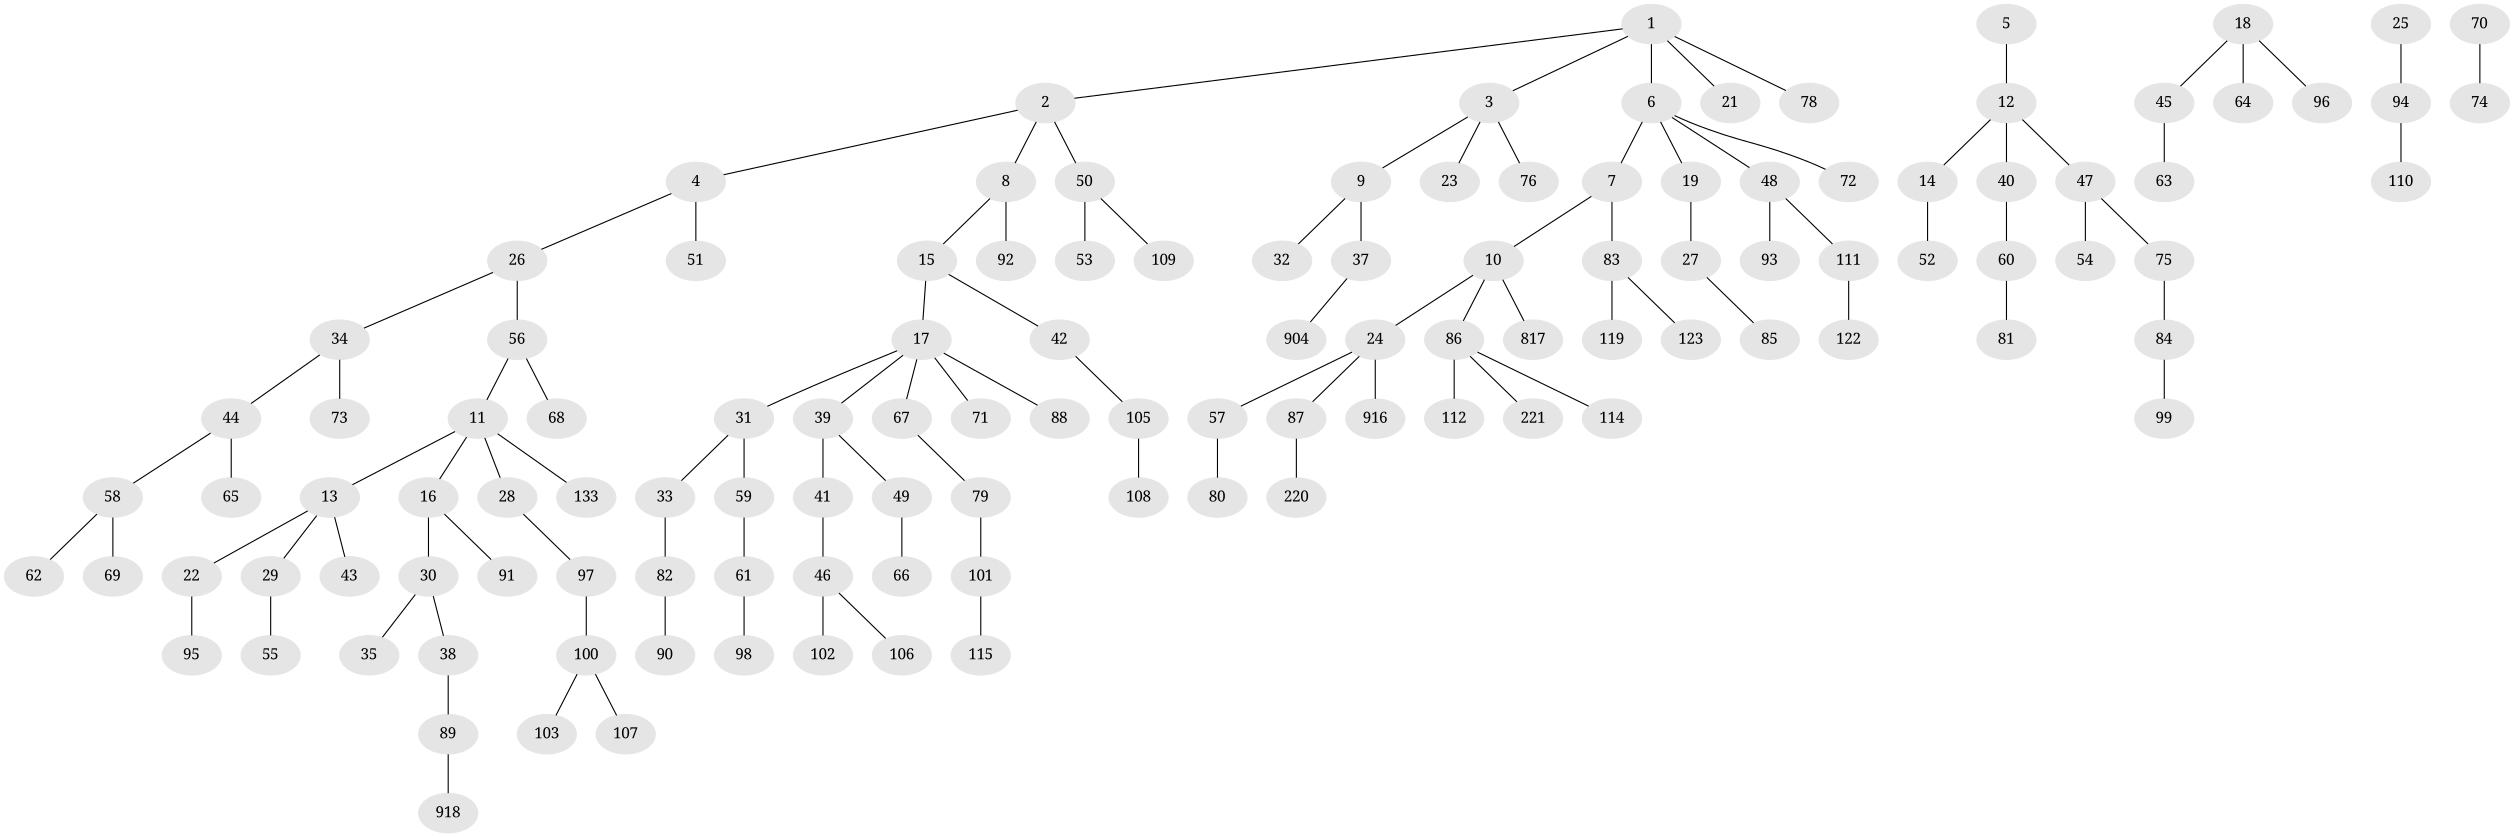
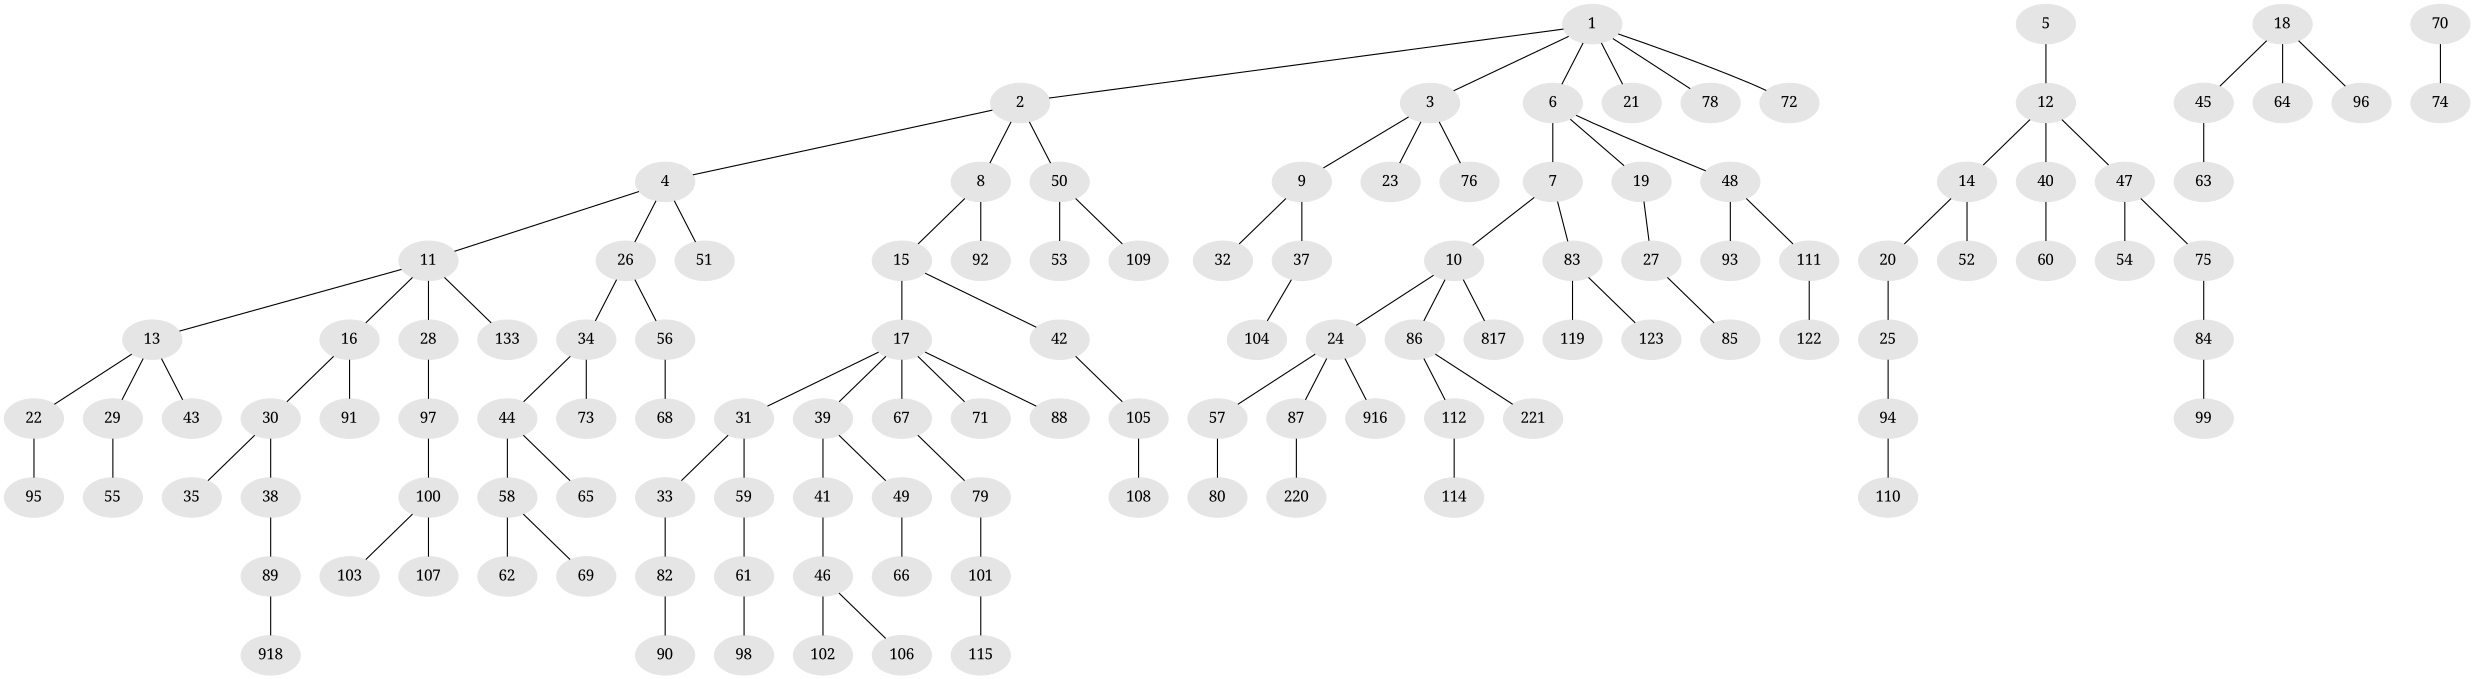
  graph {
    fontname="Noto Serif"
    node [color=gray90 fontname="Noto Serif" style=filled]
    edge [fontname="Noto Serif"]
    1
    2
    3
    6
    21
    78
    4
    8
    50
    9
    23
    76
    7
    19
    48
    72
    11
    26
    51
    15
    92
    53
    109
    5
    12
    32
    37
    13
    16
    28
    n31 [label=133]
    34
    56
    14
    40
    47
    10
    83
    27
    93
    111
    24
    86
    n44 [label=817]
    119
    123
    17
    42
-   104 [label=904]
+   104
    57
    87
    n52 [label=916]
    112
    n54 [label=221]
    22
    29
    43
    30
    91
    97
+   20
    52
    18
    45
    64
    96
    60
    54
    75
    95
    55
    25
    31
    39
    67
    71
    88
    105
    35
    38
    33
    59
    41
    49
    79
    63
    85
    94
    80
    70
    74
    n92 [label=220]
    110
    44
    73
    68
    100
    89
    82
    61
    98
    90
    58
    65
    n105 [label=918]
    46
    66
-   81
    102
    106
    108
    62
    69
    84
    122
    101
    99
    115
    114
    103
    107
    1 -- 2
    1 -- 3
    1 -- 6
    1 -- 21
    1 -- 78
    2 -- 4
    2 -- 8
    2 -- 50
    3 -- 9
    3 -- 23
    3 -- 76
    6 -- 7
    6 -- 19
    6 -- 48
-   6 -- 72
-   56 -- 11
+   1 -- 72
+   4 -- 11
    4 -- 26
    4 -- 51
    8 -- 15
    8 -- 92
    50 -- 53
    50 -- 109
    9 -- 32
    9 -- 37
    7 -- 10
    7 -- 83
    19 -- 27
    48 -- 93
    48 -- 111
    11 -- 13
    11 -- 16
    11 -- 28
    11 -- n31
    26 -- 34
    26 -- 56
    15 -- 17
    15 -- 42
    5 -- 12
    12 -- 14
    12 -- 40
    12 -- 47
    37 -- 104
    13 -- 22
    13 -- 29
    13 -- 43
    16 -- 30
    16 -- 91
    28 -- 97
    34 -- 44
    34 -- 73
    56 -- 68
+   14 -- 20
    14 -- 52
    40 -- 60
    47 -- 54
    47 -- 75
    10 -- 24
    10 -- 86
    10 -- n44
    83 -- 119
    83 -- 123
    27 -- 85
    111 -- 122
    24 -- 57
    24 -- 87
    24 -- n52
    86 -- 112
    86 -- n54
    17 -- 31
    17 -- 39
    17 -- 67
    17 -- 71
    17 -- 88
    42 -- 105
    57 -- 80
    87 -- n92
-   86 -- 114
+   112 -- 114
    22 -- 95
    29 -- 55
    30 -- 35
    30 -- 38
    97 -- 100
+   20 -- 25
    18 -- 45
    18 -- 64
    18 -- 96
    45 -- 63
-   60 -- 81
    75 -- 84
    25 -- 94
    31 -- 33
    31 -- 59
    39 -- 41
    39 -- 49
    67 -- 79
    105 -- 108
    38 -- 89
    33 -- 82
    59 -- 61
    41 -- 46
    49 -- 66
    79 -- 101
    94 -- 110
    70 -- 74
    44 -- 58
    44 -- 65
    100 -- 103
    100 -- 107
    89 -- n105
    82 -- 90
    61 -- 98
    58 -- 62
    58 -- 69
    46 -- 102
    46 -- 106
    84 -- 99
    101 -- 115
  }
